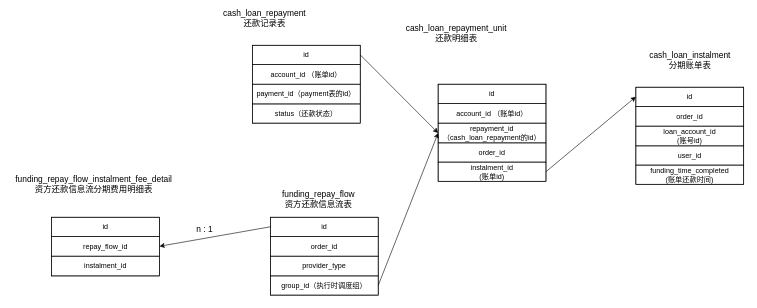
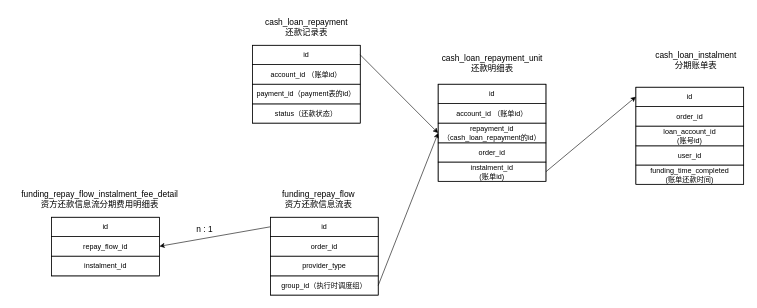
  <mxCell id="0" />
  <mxCell id="1" parent="0" />
  <mxCell id="2" value="" style="childLayout=tableLayout;recursiveResize=0;shadow=0;fillColor=none;" parent="1" vertex="1"><mxGeometry x="450" y="362" width="180" height="130" as="geometry" /></mxCell>
  <mxCell id="3" value="" style="shape=tableRow;horizontal=0;startSize=0;swimlaneHead=0;swimlaneBody=0;top=0;left=0;bottom=0;right=0;dropTarget=0;collapsible=0;recursiveResize=0;expand=0;fontStyle=0;fillColor=none;strokeColor=inherit;" parent="2" vertex="1"><mxGeometry width="180" height="32" as="geometry" /></mxCell>
  <mxCell id="4" value="id" style="connectable=0;recursiveResize=0;strokeColor=inherit;fillColor=none;align=center;whiteSpace=wrap;html=1;" parent="3" vertex="1"><mxGeometry width="180" height="32" as="geometry"><mxRectangle width="180" height="32" as="alternateBounds" /></mxGeometry></mxCell>
  <mxCell id="5" style="shape=tableRow;horizontal=0;startSize=0;swimlaneHead=0;swimlaneBody=0;top=0;left=0;bottom=0;right=0;dropTarget=0;collapsible=0;recursiveResize=0;expand=0;fontStyle=0;fillColor=none;strokeColor=inherit;" parent="2" vertex="1"><mxGeometry y="32" width="180" height="33" as="geometry" /></mxCell>
  <mxCell id="6" value="order_id" style="connectable=0;recursiveResize=0;strokeColor=inherit;fillColor=none;align=center;whiteSpace=wrap;html=1;" parent="5" vertex="1"><mxGeometry width="180" height="33" as="geometry"><mxRectangle width="180" height="33" as="alternateBounds" /></mxGeometry></mxCell>
  <mxCell id="7" style="shape=tableRow;horizontal=0;startSize=0;swimlaneHead=0;swimlaneBody=0;top=0;left=0;bottom=0;right=0;dropTarget=0;collapsible=0;recursiveResize=0;expand=0;fontStyle=0;fillColor=none;strokeColor=inherit;" parent="2" vertex="1"><mxGeometry y="65" width="180" height="33" as="geometry" /></mxCell>
  <mxCell id="8" value="provider_type" style="connectable=0;recursiveResize=0;strokeColor=inherit;fillColor=none;align=center;whiteSpace=wrap;html=1;" parent="7" vertex="1"><mxGeometry width="180" height="33" as="geometry"><mxRectangle width="180" height="33" as="alternateBounds" /></mxGeometry></mxCell>
  <mxCell id="9" style="shape=tableRow;horizontal=0;startSize=0;swimlaneHead=0;swimlaneBody=0;top=0;left=0;bottom=0;right=0;dropTarget=0;collapsible=0;recursiveResize=0;expand=0;fontStyle=0;fillColor=none;strokeColor=inherit;" parent="2" vertex="1"><mxGeometry y="98" width="180" height="32" as="geometry" /></mxCell>
  <mxCell id="10" value="group_id（执行时调度组）" style="connectable=0;recursiveResize=0;strokeColor=inherit;fillColor=none;align=center;whiteSpace=wrap;html=1;" parent="9" vertex="1"><mxGeometry width="180" height="32" as="geometry"><mxRectangle width="180" height="32" as="alternateBounds" /></mxGeometry></mxCell>
  <mxCell id="11" value="&lt;font style=&quot;font-size: 14px;&quot;&gt;funding_repay_flow&lt;br&gt;资方还款信息流表&lt;/font&gt;" style="text;html=1;align=center;verticalAlign=middle;resizable=0;points=[];autosize=1;strokeColor=none;fillColor=none;" parent="1" vertex="1"><mxGeometry x="460" y="307" width="140" height="50" as="geometry" /></mxCell>
- <mxCell id="12" value="cash_loan_repayment_unit&lt;br&gt;还款明细表" style="text;html=1;align=center;verticalAlign=middle;resizable=0;points=[];autosize=1;strokeColor=none;fillColor=none;fontSize=14;" parent="1" vertex="1"><mxGeometry x="665" y="30" width="190" height="50" as="geometry" /></mxCell>
+ <mxCell id="12" value="cash_loan_repayment_unit&lt;br&gt;还款明细表" style="text;html=1;align=center;verticalAlign=middle;resizable=0;points=[];autosize=1;strokeColor=none;fillColor=none;fontSize=14;" parent="1" vertex="1"><mxGeometry x="725" y="80" width="190" height="50" as="geometry" /></mxCell>
  <mxCell id="13" value="" style="childLayout=tableLayout;recursiveResize=0;shadow=0;fillColor=none;" parent="1" vertex="1"><mxGeometry x="730" y="140" width="180" height="162" as="geometry" /></mxCell>
  <mxCell id="14" value="" style="shape=tableRow;horizontal=0;startSize=0;swimlaneHead=0;swimlaneBody=0;top=0;left=0;bottom=0;right=0;dropTarget=0;collapsible=0;recursiveResize=0;expand=0;fontStyle=0;fillColor=none;strokeColor=inherit;" parent="13" vertex="1"><mxGeometry width="180" height="32" as="geometry" /></mxCell>
  <mxCell id="15" value="id" style="connectable=0;recursiveResize=0;strokeColor=inherit;fillColor=none;align=center;whiteSpace=wrap;html=1;" parent="14" vertex="1"><mxGeometry width="180" height="32" as="geometry"><mxRectangle width="180" height="32" as="alternateBounds" /></mxGeometry></mxCell>
  <mxCell id="16" style="shape=tableRow;horizontal=0;startSize=0;swimlaneHead=0;swimlaneBody=0;top=0;left=0;bottom=0;right=0;dropTarget=0;collapsible=0;recursiveResize=0;expand=0;fontStyle=0;fillColor=none;strokeColor=inherit;" parent="13" vertex="1"><mxGeometry y="32" width="180" height="33" as="geometry" /></mxCell>
  <mxCell id="17" value="account_id&amp;nbsp;（账单id）" style="connectable=0;recursiveResize=0;strokeColor=inherit;fillColor=none;align=center;whiteSpace=wrap;html=1;" parent="16" vertex="1"><mxGeometry width="180" height="33" as="geometry"><mxRectangle width="180" height="33" as="alternateBounds" /></mxGeometry></mxCell>
  <mxCell id="18" style="shape=tableRow;horizontal=0;startSize=0;swimlaneHead=0;swimlaneBody=0;top=0;left=0;bottom=0;right=0;dropTarget=0;collapsible=0;recursiveResize=0;expand=0;fontStyle=0;fillColor=none;strokeColor=inherit;" parent="13" vertex="1"><mxGeometry y="65" width="180" height="33" as="geometry" /></mxCell>
  <mxCell id="19" value="repayment_id（cash_loan_repayment的id）" style="connectable=0;recursiveResize=0;strokeColor=inherit;fillColor=none;align=center;whiteSpace=wrap;html=1;" parent="18" vertex="1"><mxGeometry width="180" height="33" as="geometry"><mxRectangle width="180" height="33" as="alternateBounds" /></mxGeometry></mxCell>
  <mxCell id="20" style="shape=tableRow;horizontal=0;startSize=0;swimlaneHead=0;swimlaneBody=0;top=0;left=0;bottom=0;right=0;dropTarget=0;collapsible=0;recursiveResize=0;expand=0;fontStyle=0;fillColor=none;strokeColor=inherit;" parent="13" vertex="1"><mxGeometry y="98" width="180" height="32" as="geometry" /></mxCell>
  <mxCell id="21" value="order_id" style="connectable=0;recursiveResize=0;strokeColor=inherit;fillColor=none;align=center;whiteSpace=wrap;html=1;" parent="20" vertex="1"><mxGeometry width="180" height="32" as="geometry"><mxRectangle width="180" height="32" as="alternateBounds" /></mxGeometry></mxCell>
  <mxCell id="22" style="shape=tableRow;horizontal=0;startSize=0;swimlaneHead=0;swimlaneBody=0;top=0;left=0;bottom=0;right=0;dropTarget=0;collapsible=0;recursiveResize=0;expand=0;fontStyle=0;fillColor=none;strokeColor=inherit;" parent="13" vertex="1"><mxGeometry y="130" width="180" height="32" as="geometry" /></mxCell>
  <mxCell id="23" value="instalment_id&lt;br&gt;(账单id)" style="connectable=0;recursiveResize=0;strokeColor=inherit;fillColor=none;align=center;whiteSpace=wrap;html=1;" parent="22" vertex="1"><mxGeometry width="180" height="32" as="geometry"><mxRectangle width="180" height="32" as="alternateBounds" /></mxGeometry></mxCell>
  <mxCell id="24" style="rounded=0;orthogonalLoop=1;jettySize=auto;html=1;exitX=1;exitY=0.5;exitDx=0;exitDy=0;entryX=0;entryY=0.5;entryDx=0;entryDy=0;fontSize=14;" parent="1" source="9" target="18" edge="1"><mxGeometry relative="1" as="geometry" /></mxCell>
- <mxCell id="25" value="cash_loan_instalment&lt;br&gt;分期账单表" style="text;html=1;align=center;verticalAlign=middle;resizable=0;points=[];autosize=1;strokeColor=none;fillColor=none;fontSize=14;" parent="1" vertex="1"><mxGeometry x="1070" y="75" width="160" height="50" as="geometry" /></mxCell>
+ <mxCell id="25" value="cash_loan_instalment&lt;br&gt;分期账单表" style="text;html=1;align=center;verticalAlign=middle;resizable=0;points=[];autosize=1;strokeColor=none;fillColor=none;fontSize=14;" parent="1" vertex="1"><mxGeometry x="1080" y="75" width="160" height="50" as="geometry" /></mxCell>
  <mxCell id="26" value="" style="childLayout=tableLayout;recursiveResize=0;shadow=0;fillColor=none;" parent="1" vertex="1"><mxGeometry x="1060" y="145" width="180" height="162" as="geometry" /></mxCell>
  <mxCell id="27" value="" style="shape=tableRow;horizontal=0;startSize=0;swimlaneHead=0;swimlaneBody=0;top=0;left=0;bottom=0;right=0;dropTarget=0;collapsible=0;recursiveResize=0;expand=0;fontStyle=0;fillColor=none;strokeColor=inherit;" parent="26" vertex="1"><mxGeometry width="180" height="32" as="geometry" /></mxCell>
  <mxCell id="28" value="id" style="connectable=0;recursiveResize=0;strokeColor=inherit;fillColor=none;align=center;whiteSpace=wrap;html=1;" parent="27" vertex="1"><mxGeometry width="180" height="32" as="geometry"><mxRectangle width="180" height="32" as="alternateBounds" /></mxGeometry></mxCell>
  <mxCell id="29" style="shape=tableRow;horizontal=0;startSize=0;swimlaneHead=0;swimlaneBody=0;top=0;left=0;bottom=0;right=0;dropTarget=0;collapsible=0;recursiveResize=0;expand=0;fontStyle=0;fillColor=none;strokeColor=inherit;" parent="26" vertex="1"><mxGeometry y="32" width="180" height="33" as="geometry" /></mxCell>
  <mxCell id="30" value="order_id" style="connectable=0;recursiveResize=0;strokeColor=inherit;fillColor=none;align=center;whiteSpace=wrap;html=1;" parent="29" vertex="1"><mxGeometry width="180" height="33" as="geometry"><mxRectangle width="180" height="33" as="alternateBounds" /></mxGeometry></mxCell>
  <mxCell id="31" style="shape=tableRow;horizontal=0;startSize=0;swimlaneHead=0;swimlaneBody=0;top=0;left=0;bottom=0;right=0;dropTarget=0;collapsible=0;recursiveResize=0;expand=0;fontStyle=0;fillColor=none;strokeColor=inherit;" parent="26" vertex="1"><mxGeometry y="65" width="180" height="33" as="geometry" /></mxCell>
  <mxCell id="32" value="loan_account_id&lt;br&gt;(账号id)" style="connectable=0;recursiveResize=0;strokeColor=inherit;fillColor=none;align=center;whiteSpace=wrap;html=1;" parent="31" vertex="1"><mxGeometry width="180" height="33" as="geometry"><mxRectangle width="180" height="33" as="alternateBounds" /></mxGeometry></mxCell>
  <mxCell id="33" style="shape=tableRow;horizontal=0;startSize=0;swimlaneHead=0;swimlaneBody=0;top=0;left=0;bottom=0;right=0;dropTarget=0;collapsible=0;recursiveResize=0;expand=0;fontStyle=0;fillColor=none;strokeColor=inherit;" parent="26" vertex="1"><mxGeometry y="98" width="180" height="32" as="geometry" /></mxCell>
  <mxCell id="34" value="user_id" style="connectable=0;recursiveResize=0;strokeColor=inherit;fillColor=none;align=center;whiteSpace=wrap;html=1;" parent="33" vertex="1"><mxGeometry width="180" height="32" as="geometry"><mxRectangle width="180" height="32" as="alternateBounds" /></mxGeometry></mxCell>
  <mxCell id="35" style="shape=tableRow;horizontal=0;startSize=0;swimlaneHead=0;swimlaneBody=0;top=0;left=0;bottom=0;right=0;dropTarget=0;collapsible=0;recursiveResize=0;expand=0;fontStyle=0;fillColor=none;strokeColor=inherit;" parent="26" vertex="1"><mxGeometry y="130" width="180" height="32" as="geometry" /></mxCell>
  <mxCell id="36" value="funding_time_completed&lt;br&gt;(账单还款时间)" style="connectable=0;recursiveResize=0;strokeColor=inherit;fillColor=none;align=center;whiteSpace=wrap;html=1;" parent="35" vertex="1"><mxGeometry width="180" height="32" as="geometry"><mxRectangle width="180" height="32" as="alternateBounds" /></mxGeometry></mxCell>
  <mxCell id="37" style="edgeStyle=none;rounded=0;orthogonalLoop=1;jettySize=auto;html=1;exitX=1;exitY=0.5;exitDx=0;exitDy=0;entryX=0;entryY=0.5;entryDx=0;entryDy=0;fontSize=14;" parent="1" source="22" target="27" edge="1"><mxGeometry relative="1" as="geometry" /></mxCell>
- <mxCell id="38" value="cash_loan_repayment&lt;br&gt;还款记录表" style="text;html=1;align=center;verticalAlign=middle;resizable=0;points=[];autosize=1;strokeColor=none;fillColor=none;fontSize=14;" parent="1" vertex="1"><mxGeometry x="360" y="5" width="160" height="50" as="geometry" /></mxCell>
+ <mxCell id="38" value="cash_loan_repayment&lt;br&gt;还款记录表" style="text;html=1;align=center;verticalAlign=middle;resizable=0;points=[];autosize=1;strokeColor=none;fillColor=none;fontSize=14;" parent="1" vertex="1"><mxGeometry x="430" y="20" width="160" height="50" as="geometry" /></mxCell>
  <mxCell id="39" value="" style="childLayout=tableLayout;recursiveResize=0;shadow=0;fillColor=none;" parent="1" vertex="1"><mxGeometry x="420" y="75" width="180" height="130" as="geometry" /></mxCell>
  <mxCell id="40" value="" style="shape=tableRow;horizontal=0;startSize=0;swimlaneHead=0;swimlaneBody=0;top=0;left=0;bottom=0;right=0;dropTarget=0;collapsible=0;recursiveResize=0;expand=0;fontStyle=0;fillColor=none;strokeColor=inherit;" parent="39" vertex="1"><mxGeometry width="180" height="32" as="geometry" /></mxCell>
  <mxCell id="41" value="id" style="connectable=0;recursiveResize=0;strokeColor=inherit;fillColor=none;align=center;whiteSpace=wrap;html=1;" parent="40" vertex="1"><mxGeometry width="180" height="32" as="geometry"><mxRectangle width="180" height="32" as="alternateBounds" /></mxGeometry></mxCell>
  <mxCell id="42" style="shape=tableRow;horizontal=0;startSize=0;swimlaneHead=0;swimlaneBody=0;top=0;left=0;bottom=0;right=0;dropTarget=0;collapsible=0;recursiveResize=0;expand=0;fontStyle=0;fillColor=none;strokeColor=inherit;" parent="39" vertex="1"><mxGeometry y="32" width="180" height="33" as="geometry" /></mxCell>
  <mxCell id="43" value="account_id&amp;nbsp;（账单id）" style="connectable=0;recursiveResize=0;strokeColor=inherit;fillColor=none;align=center;whiteSpace=wrap;html=1;" parent="42" vertex="1"><mxGeometry width="180" height="33" as="geometry"><mxRectangle width="180" height="33" as="alternateBounds" /></mxGeometry></mxCell>
  <mxCell id="44" style="shape=tableRow;horizontal=0;startSize=0;swimlaneHead=0;swimlaneBody=0;top=0;left=0;bottom=0;right=0;dropTarget=0;collapsible=0;recursiveResize=0;expand=0;fontStyle=0;fillColor=none;strokeColor=inherit;" parent="39" vertex="1"><mxGeometry y="65" width="180" height="33" as="geometry" /></mxCell>
  <mxCell id="45" value="payment_id（payment表的id）" style="connectable=0;recursiveResize=0;strokeColor=inherit;fillColor=none;align=center;whiteSpace=wrap;html=1;" parent="44" vertex="1"><mxGeometry width="180" height="33" as="geometry"><mxRectangle width="180" height="33" as="alternateBounds" /></mxGeometry></mxCell>
  <mxCell id="46" style="shape=tableRow;horizontal=0;startSize=0;swimlaneHead=0;swimlaneBody=0;top=0;left=0;bottom=0;right=0;dropTarget=0;collapsible=0;recursiveResize=0;expand=0;fontStyle=0;fillColor=none;strokeColor=inherit;" parent="39" vertex="1"><mxGeometry y="98" width="180" height="32" as="geometry" /></mxCell>
  <mxCell id="47" value="status（还款状态）" style="connectable=0;recursiveResize=0;strokeColor=inherit;fillColor=none;align=center;whiteSpace=wrap;html=1;" parent="46" vertex="1"><mxGeometry width="180" height="32" as="geometry"><mxRectangle width="180" height="32" as="alternateBounds" /></mxGeometry></mxCell>
  <mxCell id="48" value="" style="childLayout=tableLayout;recursiveResize=0;shadow=0;fillColor=none;" parent="1" vertex="1"><mxGeometry x="85" y="362" width="180" height="98" as="geometry" /></mxCell>
  <mxCell id="49" value="" style="shape=tableRow;horizontal=0;startSize=0;swimlaneHead=0;swimlaneBody=0;top=0;left=0;bottom=0;right=0;dropTarget=0;collapsible=0;recursiveResize=0;expand=0;fontStyle=0;fillColor=none;strokeColor=inherit;" parent="48" vertex="1"><mxGeometry width="180" height="32" as="geometry" /></mxCell>
  <mxCell id="50" value="id" style="connectable=0;recursiveResize=0;strokeColor=inherit;fillColor=none;align=center;whiteSpace=wrap;html=1;" parent="49" vertex="1"><mxGeometry width="180" height="32" as="geometry"><mxRectangle width="180" height="32" as="alternateBounds" /></mxGeometry></mxCell>
  <mxCell id="51" style="shape=tableRow;horizontal=0;startSize=0;swimlaneHead=0;swimlaneBody=0;top=0;left=0;bottom=0;right=0;dropTarget=0;collapsible=0;recursiveResize=0;expand=0;fontStyle=0;fillColor=none;strokeColor=inherit;" parent="48" vertex="1"><mxGeometry y="32" width="180" height="33" as="geometry" /></mxCell>
  <mxCell id="52" value="repay_flow_id" style="connectable=0;recursiveResize=0;strokeColor=inherit;fillColor=none;align=center;whiteSpace=wrap;html=1;" parent="51" vertex="1"><mxGeometry width="180" height="33" as="geometry"><mxRectangle width="180" height="33" as="alternateBounds" /></mxGeometry></mxCell>
  <mxCell id="53" style="shape=tableRow;horizontal=0;startSize=0;swimlaneHead=0;swimlaneBody=0;top=0;left=0;bottom=0;right=0;dropTarget=0;collapsible=0;recursiveResize=0;expand=0;fontStyle=0;fillColor=none;strokeColor=inherit;" parent="48" vertex="1"><mxGeometry y="65" width="180" height="33" as="geometry" /></mxCell>
  <mxCell id="54" value="instalment_id" style="connectable=0;recursiveResize=0;strokeColor=inherit;fillColor=none;align=center;whiteSpace=wrap;html=1;" parent="53" vertex="1"><mxGeometry width="180" height="33" as="geometry"><mxRectangle width="180" height="33" as="alternateBounds" /></mxGeometry></mxCell>
- <mxCell id="55" value="&lt;font style=&quot;&quot;&gt;&lt;font style=&quot;font-size: 14px;&quot;&gt;funding_repay_flow_instalment_fee_detail&lt;br&gt;资方还款信息流分期费用明细表&lt;/font&gt;&lt;br&gt;&lt;/font&gt;" style="text;html=1;align=center;verticalAlign=middle;resizable=0;points=[];autosize=1;strokeColor=none;fillColor=none;" parent="1" vertex="1"><mxGeometry x="10" y="282" width="290" height="50" as="geometry" /></mxCell>
+ <mxCell id="55" value="&lt;font style=&quot;&quot;&gt;&lt;font style=&quot;font-size: 14px;&quot;&gt;funding_repay_flow_instalment_fee_detail&lt;br&gt;资方还款信息流分期费用明细表&lt;/font&gt;&lt;br&gt;&lt;/font&gt;" style="text;html=1;align=center;verticalAlign=middle;resizable=0;points=[];autosize=1;strokeColor=none;fillColor=none;" parent="1" vertex="1"><mxGeometry x="20" y="307" width="290" height="50" as="geometry" /></mxCell>
  <mxCell id="56" style="edgeStyle=none;rounded=0;orthogonalLoop=1;jettySize=auto;html=1;exitX=0;exitY=0.5;exitDx=0;exitDy=0;entryX=1;entryY=0.5;entryDx=0;entryDy=0;fontSize=14;" parent="1" source="3" target="51" edge="1"><mxGeometry relative="1" as="geometry" /></mxCell>
  <mxCell id="57" value="n : 1" style="text;html=1;align=center;verticalAlign=middle;resizable=0;points=[];autosize=1;strokeColor=none;fillColor=none;fontSize=14;" parent="1" vertex="1"><mxGeometry x="315" y="367" width="50" height="30" as="geometry" /></mxCell>
  <mxCell id="58" style="edgeStyle=none;rounded=0;orthogonalLoop=1;jettySize=auto;html=1;exitX=1;exitY=0.5;exitDx=0;exitDy=0;entryX=0;entryY=0.5;entryDx=0;entryDy=0;" parent="1" source="40" target="18" edge="1"><mxGeometry relative="1" as="geometry" /></mxCell>
